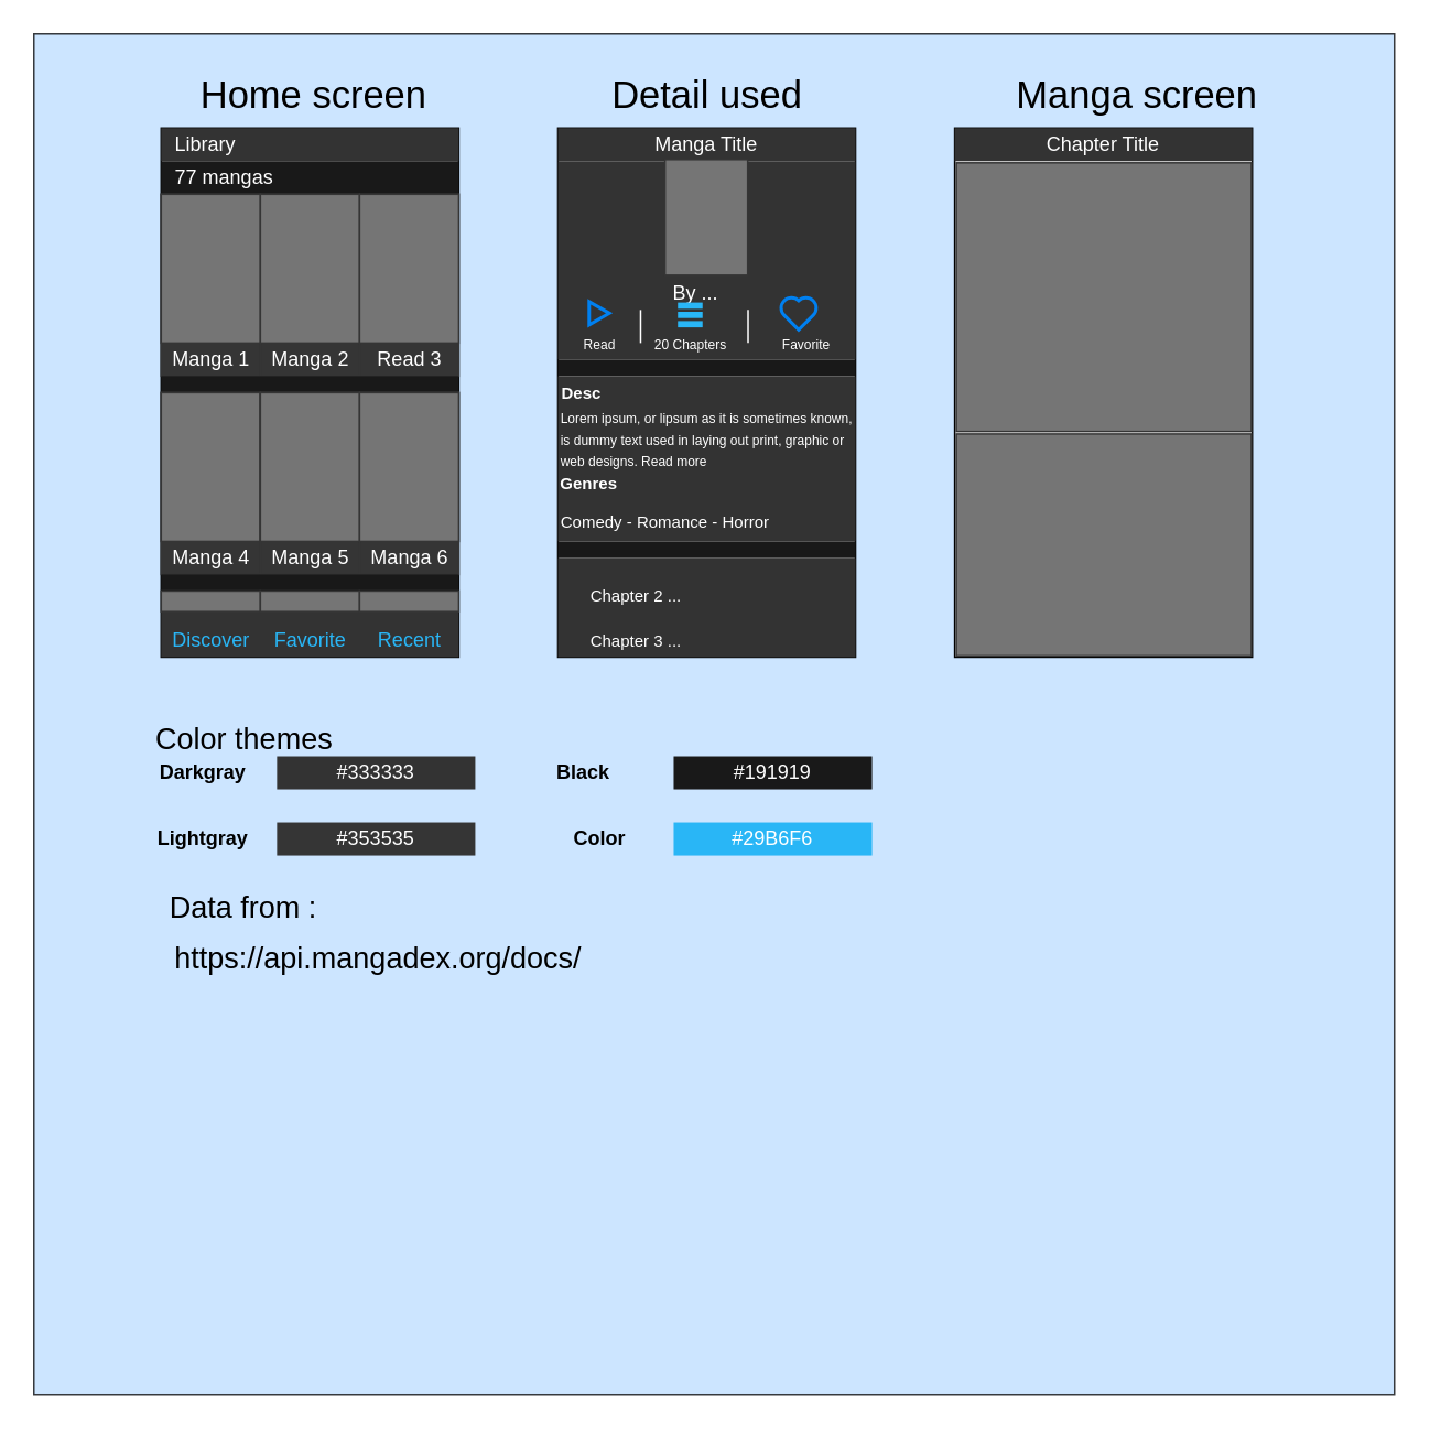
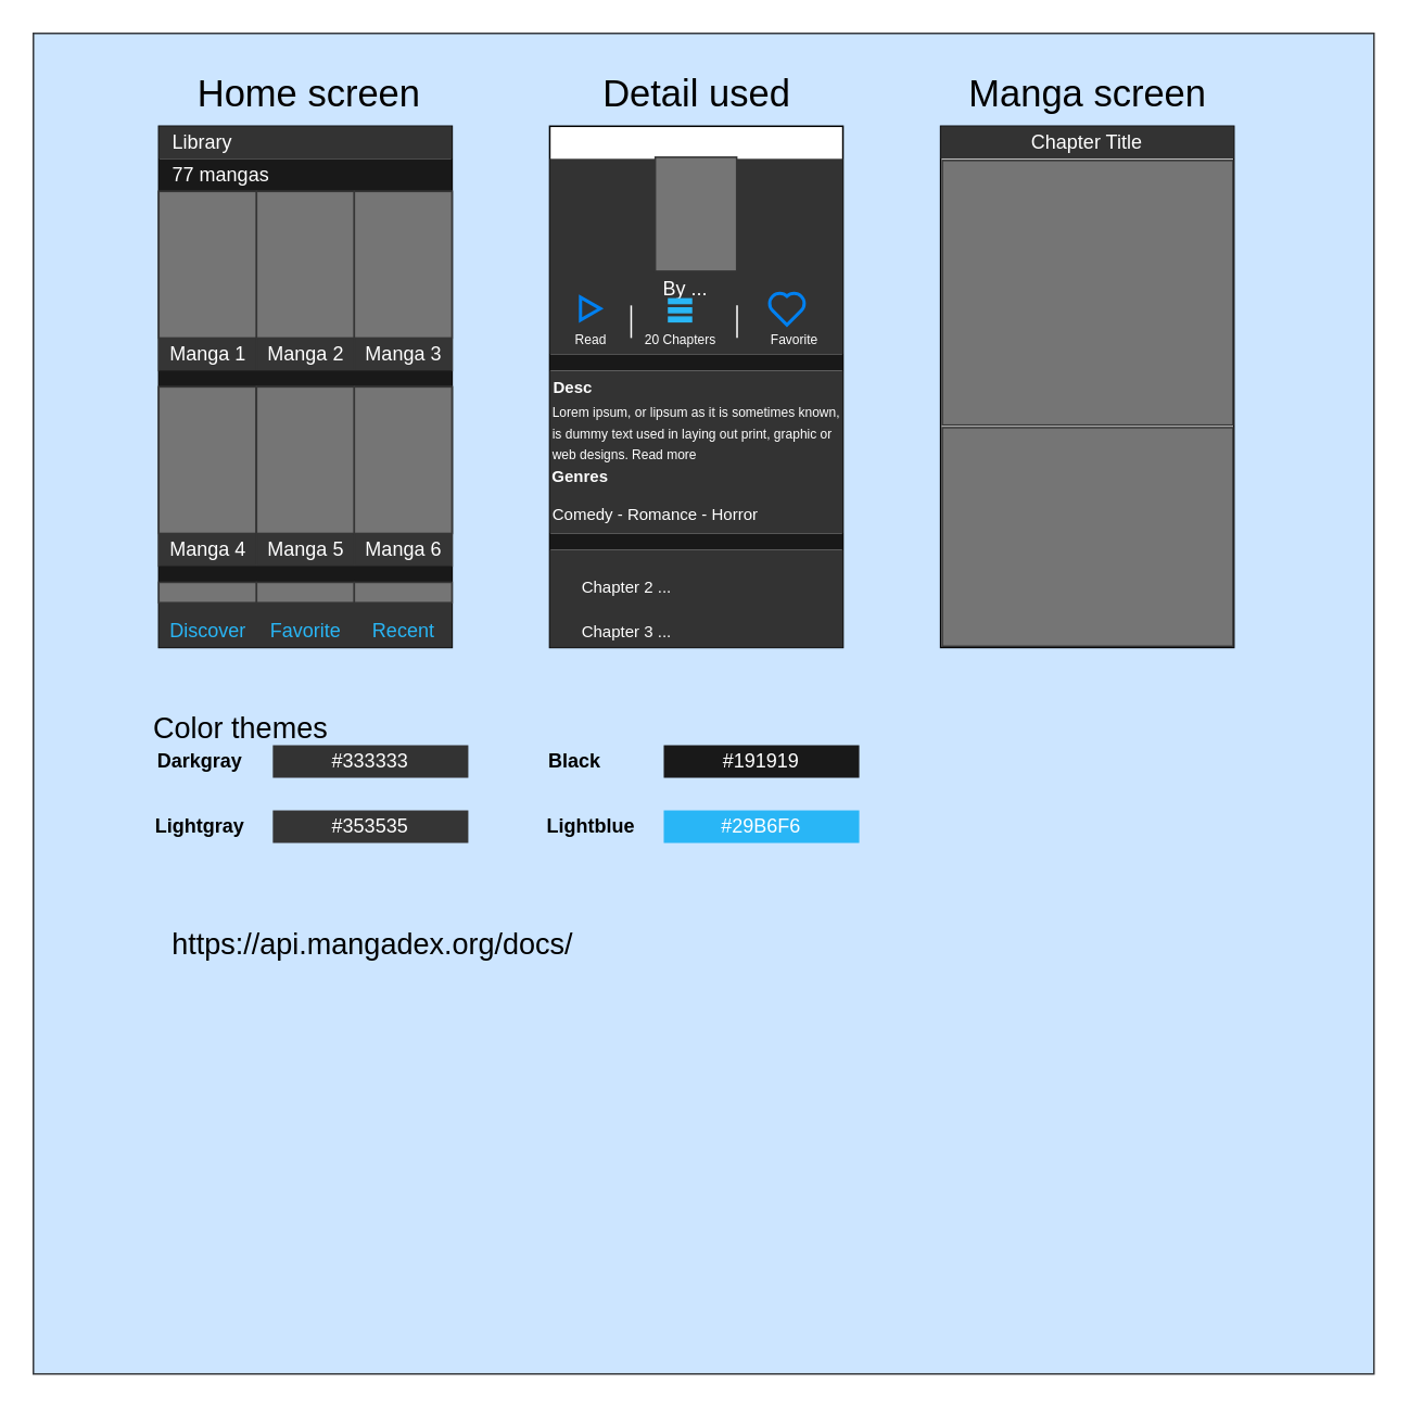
  <mxCell id="0" />
  <mxCell id="1" parent="0" />
  <mxCell id="2" value="" style="whiteSpace=wrap;html=1;aspect=fixed;strokeColor=#36393d;fillColor=#cce5ff;" parent="1" vertex="1"><mxGeometry x="20" y="20" width="823" height="823" as="geometry" /></mxCell>
  <mxCell id="3" value="" style="whiteSpace=wrap;html=1;" parent="1" vertex="1"><mxGeometry x="97" y="77" width="180" height="320" as="geometry" /></mxCell>
  <mxCell id="4" value="&lt;font style=&quot;font-size: 23px&quot;&gt;Home screen&lt;/font&gt;" style="text;html=1;align=center;verticalAlign=middle;resizable=0;points=[];autosize=1;fontColor=#000000;" parent="1" vertex="1"><mxGeometry x="114" y="47" width="150" height="20" as="geometry" /></mxCell>
  <mxCell id="5" value="" style="whiteSpace=wrap;html=1;fillColor=#FFFFFF;strokeColor=none;" parent="1" vertex="1"><mxGeometry x="337" y="77" width="180" height="320" as="geometry" /></mxCell>
  <mxCell id="6" value="&lt;font style=&quot;font-size: 23px&quot;&gt;Detail used&lt;/font&gt;" style="text;html=1;align=center;verticalAlign=middle;resizable=0;points=[];autosize=1;fontColor=#000000;" parent="1" vertex="1"><mxGeometry x="352" y="47" width="150" height="20" as="geometry" /></mxCell>
  <mxCell id="7" value="" style="whiteSpace=wrap;html=1;fillColor=#FFFFFF;" parent="1" vertex="1"><mxGeometry x="577" y="77" width="180" height="320" as="geometry" /></mxCell>
- <mxCell id="8" value="&lt;font style=&quot;font-size: 23px&quot;&gt;Manga screen&lt;/font&gt;" style="text;html=1;align=center;verticalAlign=middle;resizable=0;points=[];autosize=1;fontColor=#000000;" parent="1" vertex="1"><mxGeometry x="607" y="47" width="160" height="20" as="geometry" /></mxCell>
+ <mxCell id="8" value="&lt;font style=&quot;font-size: 23px&quot;&gt;Manga screen&lt;/font&gt;" style="text;html=1;align=center;verticalAlign=middle;resizable=0;points=[];autosize=1;fontColor=#000000;" parent="1" vertex="1"><mxGeometry x="587" y="47" width="160" height="20" as="geometry" /></mxCell>
  <mxCell id="9" value="&lt;font style=&quot;font-size: 18px&quot;&gt;Color themes&lt;/font&gt;" style="text;html=1;align=center;verticalAlign=middle;resizable=0;points=[];autosize=1;fontColor=#000000;" parent="1" vertex="1"><mxGeometry x="87" y="437" width="120" height="20" as="geometry" /></mxCell>
  <mxCell id="10" value="&lt;b&gt;Darkgray&lt;/b&gt;" style="text;html=1;align=center;verticalAlign=middle;resizable=0;points=[];autosize=1;fontColor=#000000;" parent="1" vertex="1"><mxGeometry x="87" y="457" width="70" height="20" as="geometry" /></mxCell>
  <mxCell id="11" value="&lt;font color=&quot;#ffffff&quot;&gt;#353535&lt;/font&gt;" style="whiteSpace=wrap;html=1;fillColor=#353535;strokeColor=none;" parent="1" vertex="1"><mxGeometry x="167" y="497" width="120" height="20" as="geometry" /></mxCell>
  <mxCell id="12" value="&lt;b&gt;Lightgray&lt;/b&gt;" style="text;html=1;align=center;verticalAlign=middle;resizable=0;points=[];autosize=1;fontColor=#000000;" parent="1" vertex="1"><mxGeometry x="87" y="497" width="70" height="20" as="geometry" /></mxCell>
  <mxCell id="13" value="&lt;font color=&quot;#ffffff&quot;&gt;#333333&lt;/font&gt;" style="whiteSpace=wrap;html=1;fillColor=#333333;strokeColor=none;" parent="1" vertex="1"><mxGeometry x="167" y="457" width="120" height="20" as="geometry" /></mxCell>
  <mxCell id="14" value="&lt;font color=&quot;#ffffff&quot;&gt;#191919&lt;/font&gt;" style="whiteSpace=wrap;html=1;fillColor=#191919;strokeColor=none;" parent="1" vertex="1"><mxGeometry x="407" y="457" width="120" height="20" as="geometry" /></mxCell>
  <mxCell id="15" value="&lt;b&gt;Black&lt;/b&gt;" style="text;html=1;align=center;verticalAlign=middle;resizable=0;points=[];autosize=1;fontColor=#000000;" parent="1" vertex="1"><mxGeometry x="327" y="457" width="50" height="20" as="geometry" /></mxCell>
- <mxCell id="16" value="&lt;b&gt;Color&lt;/b&gt;" style="text;html=1;align=center;verticalAlign=middle;resizable=0;points=[];autosize=1;fontColor=#000000;" parent="1" vertex="1"><mxGeometry x="327" y="497" width="70" height="20" as="geometry" /></mxCell>
+ <mxCell id="16" value="&lt;b&gt;Lightblue&lt;/b&gt;" style="text;html=1;align=center;verticalAlign=middle;resizable=0;points=[];autosize=1;fontColor=#000000;" parent="1" vertex="1"><mxGeometry x="327" y="497" width="70" height="20" as="geometry" /></mxCell>
  <mxCell id="17" value="&lt;font color=&quot;#ffffff&quot;&gt;#29B6F6&lt;/font&gt;" style="whiteSpace=wrap;html=1;fillColor=#29b6f6;strokeColor=none;" parent="1" vertex="1"><mxGeometry x="407" y="497" width="120" height="20" as="geometry" /></mxCell>
  <mxCell id="18" value="&lt;font color=&quot;#ffffff&quot;&gt;&amp;nbsp; Library&lt;/font&gt;" style="whiteSpace=wrap;html=1;fillColor=#333333;strokeColor=none;align=left;" parent="1" vertex="1"><mxGeometry x="97" y="77" width="180" height="20" as="geometry" /></mxCell>
  <mxCell id="19" value="" style="whiteSpace=wrap;html=1;fillColor=#333333;strokeColor=none;align=left;" parent="1" vertex="1"><mxGeometry x="97" y="367" width="180" height="30" as="geometry" /></mxCell>
  <mxCell id="20" value="&lt;font color=&quot;#ffffff&quot;&gt;&amp;nbsp; 77 mangas&lt;/font&gt;" style="whiteSpace=wrap;html=1;fillColor=#191919;strokeColor=none;align=left;" parent="1" vertex="1"><mxGeometry x="97" y="97" width="180" height="20" as="geometry" /></mxCell>
  <mxCell id="21" value="" style="whiteSpace=wrap;html=1;labelBackgroundColor=none;strokeColor=#353535;fontColor=none;rotation=90;direction=west;fillColor=#353535;" parent="1" vertex="1"><mxGeometry x="72" y="142" width="110" height="60" as="geometry" /></mxCell>
  <mxCell id="22" value="" style="whiteSpace=wrap;html=1;labelBackgroundColor=none;strokeColor=#353535;fontColor=none;rotation=90;direction=west;fillColor=#353535;" parent="1" vertex="1"><mxGeometry x="132" y="142" width="110" height="60" as="geometry" /></mxCell>
  <mxCell id="23" value="" style="whiteSpace=wrap;html=1;labelBackgroundColor=none;strokeColor=#353535;fontColor=none;rotation=90;direction=west;fillColor=#353535;" parent="1" vertex="1"><mxGeometry x="192" y="142" width="110" height="60" as="geometry" /></mxCell>
  <mxCell id="24" value="" style="whiteSpace=wrap;html=1;labelBackgroundColor=none;strokeColor=#353535;fontColor=none;rotation=90;fillColor=#757575;" parent="1" vertex="1"><mxGeometry x="82" y="132" width="90" height="60" as="geometry" /></mxCell>
  <mxCell id="25" value="" style="whiteSpace=wrap;html=1;labelBackgroundColor=none;strokeColor=#353535;fontColor=none;rotation=90;fillColor=#757575;" parent="1" vertex="1"><mxGeometry x="142" y="132" width="90" height="60" as="geometry" /></mxCell>
  <mxCell id="26" value="" style="whiteSpace=wrap;html=1;labelBackgroundColor=none;strokeColor=#353535;fontColor=none;rotation=90;fillColor=#757575;" parent="1" vertex="1"><mxGeometry x="202" y="132" width="90" height="60" as="geometry" /></mxCell>
  <mxCell id="27" value="&lt;font color=&quot;#ffffff&quot;&gt;Manga 2&lt;/font&gt;" style="text;html=1;align=center;verticalAlign=middle;resizable=0;points=[];autosize=1;fontColor=none;" parent="1" vertex="1"><mxGeometry x="157" y="207" width="60" height="20" as="geometry" /></mxCell>
- <mxCell id="28" value="&lt;font color=&quot;#ffffff&quot;&gt;Read 3&lt;/font&gt;" style="text;html=1;align=center;verticalAlign=middle;resizable=0;points=[];autosize=1;fontColor=none;" parent="1" vertex="1"><mxGeometry x="217" y="207" width="60" height="20" as="geometry" /></mxCell>
+ <mxCell id="28" value="&lt;font color=&quot;#ffffff&quot;&gt;Manga 3&lt;/font&gt;" style="text;html=1;align=center;verticalAlign=middle;resizable=0;points=[];autosize=1;fontColor=none;" parent="1" vertex="1"><mxGeometry x="217" y="207" width="60" height="20" as="geometry" /></mxCell>
  <mxCell id="29" value="" style="whiteSpace=wrap;html=1;fillColor=#191919;strokeColor=none;" parent="1" vertex="1"><mxGeometry x="97" y="227" width="180" height="10" as="geometry" /></mxCell>
  <mxCell id="30" value="" style="whiteSpace=wrap;html=1;labelBackgroundColor=none;strokeColor=#353535;fontColor=none;rotation=90;direction=west;fillColor=#353535;" parent="1" vertex="1"><mxGeometry x="72" y="262" width="110" height="60" as="geometry" /></mxCell>
  <mxCell id="31" value="" style="whiteSpace=wrap;html=1;labelBackgroundColor=none;strokeColor=#353535;fontColor=none;rotation=90;fillColor=#757575;" parent="1" vertex="1"><mxGeometry x="82" y="252" width="90" height="60" as="geometry" /></mxCell>
  <mxCell id="32" value="" style="whiteSpace=wrap;html=1;labelBackgroundColor=none;strokeColor=#353535;fontColor=none;rotation=90;fillColor=#757575;" parent="1" vertex="1"><mxGeometry x="142" y="252" width="90" height="60" as="geometry" /></mxCell>
  <mxCell id="33" value="" style="whiteSpace=wrap;html=1;labelBackgroundColor=none;strokeColor=#353535;fontColor=none;rotation=90;direction=west;fillColor=#353535;" parent="1" vertex="1"><mxGeometry x="132" y="262" width="110" height="60" as="geometry" /></mxCell>
  <mxCell id="34" value="" style="whiteSpace=wrap;html=1;labelBackgroundColor=none;strokeColor=#353535;fontColor=none;rotation=90;fillColor=#757575;" parent="1" vertex="1"><mxGeometry x="202" y="252" width="90" height="60" as="geometry" /></mxCell>
  <mxCell id="35" value="" style="whiteSpace=wrap;html=1;labelBackgroundColor=none;strokeColor=#353535;fontColor=none;rotation=90;direction=west;fillColor=#353535;" parent="1" vertex="1"><mxGeometry x="192" y="262" width="110" height="60" as="geometry" /></mxCell>
  <mxCell id="36" value="" style="whiteSpace=wrap;html=1;labelBackgroundColor=none;strokeColor=#353535;fontColor=none;rotation=90;fillColor=#757575;" parent="1" vertex="1"><mxGeometry x="142" y="252" width="90" height="60" as="geometry" /></mxCell>
  <mxCell id="37" value="" style="whiteSpace=wrap;html=1;labelBackgroundColor=none;strokeColor=#353535;fontColor=none;rotation=90;fillColor=#757575;" parent="1" vertex="1"><mxGeometry x="202" y="252" width="90" height="60" as="geometry" /></mxCell>
  <mxCell id="38" value="&lt;font color=&quot;#ffffff&quot;&gt;Manga 1&lt;/font&gt;" style="text;html=1;align=center;verticalAlign=middle;resizable=0;points=[];autosize=1;fontColor=none;" parent="1" vertex="1"><mxGeometry x="97" y="207" width="60" height="20" as="geometry" /></mxCell>
  <mxCell id="39" value="" style="whiteSpace=wrap;html=1;fillColor=#191919;strokeColor=none;" parent="1" vertex="1"><mxGeometry x="97" y="347" width="180" height="10" as="geometry" /></mxCell>
  <mxCell id="40" value="" style="whiteSpace=wrap;html=1;labelBackgroundColor=none;strokeColor=#353535;fontColor=none;rotation=90;fillColor=#757575;" parent="1" vertex="1"><mxGeometry x="120.75" y="333.25" width="12.5" height="60" as="geometry" /></mxCell>
  <mxCell id="41" value="" style="whiteSpace=wrap;html=1;labelBackgroundColor=none;strokeColor=#353535;fontColor=none;rotation=90;fillColor=#757575;" parent="1" vertex="1"><mxGeometry x="180.75" y="333.25" width="12.5" height="60" as="geometry" /></mxCell>
  <mxCell id="42" value="" style="whiteSpace=wrap;html=1;labelBackgroundColor=none;strokeColor=#353535;fontColor=none;rotation=90;fillColor=#757575;" parent="1" vertex="1"><mxGeometry x="240.75" y="333.25" width="12.5" height="60" as="geometry" /></mxCell>
  <mxCell id="43" value="&lt;font color=&quot;#ffffff&quot;&gt;Manga 4&lt;/font&gt;" style="text;html=1;align=center;verticalAlign=middle;resizable=0;points=[];autosize=1;fontColor=none;" parent="1" vertex="1"><mxGeometry x="97" y="327" width="60" height="20" as="geometry" /></mxCell>
  <mxCell id="44" value="&lt;font color=&quot;#ffffff&quot;&gt;Manga 5&lt;/font&gt;" style="text;html=1;align=center;verticalAlign=middle;resizable=0;points=[];autosize=1;fontColor=none;" parent="1" vertex="1"><mxGeometry x="157" y="327" width="60" height="20" as="geometry" /></mxCell>
  <mxCell id="45" value="&lt;font color=&quot;#ffffff&quot;&gt;Manga 6&lt;/font&gt;" style="text;html=1;align=center;verticalAlign=middle;resizable=0;points=[];autosize=1;fontColor=none;" parent="1" vertex="1"><mxGeometry x="217" y="327" width="60" height="20" as="geometry" /></mxCell>
  <mxCell id="46" value="&lt;font color=&quot;#29b6f6&quot;&gt;Discover&lt;/font&gt;" style="text;html=1;align=center;verticalAlign=middle;resizable=0;points=[];autosize=1;fontColor=none;" parent="1" vertex="1"><mxGeometry x="97" y="377" width="60" height="20" as="geometry" /></mxCell>
  <mxCell id="47" value="&lt;font color=&quot;#29b6f6&quot;&gt;Favorite&lt;/font&gt;" style="text;html=1;align=center;verticalAlign=middle;resizable=0;points=[];autosize=1;fontColor=none;" parent="1" vertex="1"><mxGeometry x="157" y="377" width="60" height="20" as="geometry" /></mxCell>
  <mxCell id="48" value="&lt;font color=&quot;#29b6f6&quot;&gt;Recent&lt;/font&gt;" style="text;html=1;align=center;verticalAlign=middle;resizable=0;points=[];autosize=1;fontColor=none;" parent="1" vertex="1"><mxGeometry x="222" y="377" width="50" height="20" as="geometry" /></mxCell>
- <mxCell id="49" value="&lt;font style=&quot;font-size: 18px&quot;&gt;Data from :&amp;nbsp;&lt;/font&gt;" style="text;html=1;align=center;verticalAlign=middle;resizable=0;points=[];autosize=1;fontColor=#000000;" parent="1" vertex="1"><mxGeometry x="97" y="539" width="104" height="20" as="geometry" /></mxCell>
  <mxCell id="50" value="&lt;span style=&quot;font-size: 18px&quot;&gt;https://api.mangadex.org/docs/&lt;/span&gt;" style="text;html=1;align=center;verticalAlign=middle;resizable=0;points=[];autosize=1;fontColor=#000000;" parent="1" vertex="1"><mxGeometry x="99.88" y="570" width="256" height="20" as="geometry" /></mxCell>
  <mxCell id="51" value="" style="rounded=0;whiteSpace=wrap;html=1;" parent="1" vertex="1"><mxGeometry x="337" y="77" width="180" height="320" as="geometry" /></mxCell>
- <mxCell id="52" value="&lt;font color=&quot;#ffffff&quot;&gt;Manga Title&lt;/font&gt;" style="rounded=0;whiteSpace=wrap;html=1;fillColor=#333333;strokeColor=none;align=center;" parent="1" vertex="1"><mxGeometry x="337" y="77" width="180" height="20" as="geometry" /></mxCell>
  <mxCell id="53" value="" style="rounded=0;whiteSpace=wrap;html=1;fillColor=#333333;strokeColor=none;align=left;" parent="1" vertex="1"><mxGeometry x="337" y="97" width="180" height="120" as="geometry" /></mxCell>
  <mxCell id="54" value="&lt;font color=&quot;#ffffff&quot;&gt;By ...&lt;/font&gt;" style="text;html=1;align=center;verticalAlign=middle;resizable=0;points=[];autosize=1;" parent="1" vertex="1"><mxGeometry x="400" y="167" width="40" height="20" as="geometry" /></mxCell>
  <mxCell id="55" value="" style="html=1;verticalLabelPosition=bottom;align=center;labelBackgroundColor=#ffffff;verticalAlign=top;strokeWidth=2;strokeColor=#0080F0;shadow=0;dashed=0;shape=mxgraph.ios7.icons.play;fillColor=none;" parent="1" vertex="1"><mxGeometry x="355.88" y="182" width="12.25" height="14" as="geometry" /></mxCell>
  <mxCell id="56" value="&lt;font color=&quot;#ffffff&quot; style=&quot;font-size: 8px&quot;&gt;Read&lt;/font&gt;" style="text;html=1;align=center;verticalAlign=middle;resizable=0;points=[];autosize=1;" parent="1" vertex="1"><mxGeometry x="347" y="197" width="30" height="20" as="geometry" /></mxCell>
  <mxCell id="57" value="" style="rounded=0;whiteSpace=wrap;html=1;labelBackgroundColor=none;strokeColor=#353535;fontColor=none;rotation=90;fillColor=#757575;" parent="1" vertex="1"><mxGeometry x="391.77" y="106" width="70" height="50" as="geometry" /></mxCell>
  <mxCell id="58" value="" style="endArrow=none;html=1;strokeColor=#FFFFFF;" parent="1" edge="1"><mxGeometry width="50" height="50" relative="1" as="geometry"><mxPoint x="387" y="207" as="sourcePoint" /><mxPoint x="387" y="187" as="targetPoint" /></mxGeometry></mxCell>
  <mxCell id="59" value="" style="shape=parallelMarker;direction=south;html=1;outlineConnect=0;labelBackgroundColor=none;sketch=0;fillColor=none;fontColor=#C847FF;strokeColor=#29B6F6;" parent="1" vertex="1"><mxGeometry x="410" y="183" width="14" height="14" as="geometry" /></mxCell>
  <mxCell id="60" value="&lt;font color=&quot;#ffffff&quot; style=&quot;font-size: 8px&quot;&gt;20 Chapters&lt;/font&gt;" style="text;html=1;align=center;verticalAlign=middle;resizable=0;points=[];autosize=1;" parent="1" vertex="1"><mxGeometry x="387" y="197" width="60" height="20" as="geometry" /></mxCell>
  <mxCell id="61" value="" style="endArrow=none;html=1;strokeColor=#FFFFFF;" parent="1" edge="1"><mxGeometry width="50" height="50" relative="1" as="geometry"><mxPoint x="452" y="207" as="sourcePoint" /><mxPoint x="452" y="187" as="targetPoint" /></mxGeometry></mxCell>
  <mxCell id="62" value="" style="html=1;verticalLabelPosition=bottom;align=center;labelBackgroundColor=#ffffff;verticalAlign=top;strokeWidth=2;strokeColor=#0080F0;shadow=0;dashed=0;shape=mxgraph.ios7.icons.heart;sketch=0;fillColor=none;fontColor=#C847FF;" parent="1" vertex="1"><mxGeometry x="471.4" y="179" width="22.42" height="20" as="geometry" /></mxCell>
  <mxCell id="63" value="&lt;font color=&quot;#ffffff&quot; style=&quot;font-size: 8px&quot;&gt;Favorite&lt;/font&gt;" style="text;html=1;align=center;verticalAlign=middle;resizable=0;points=[];autosize=1;" parent="1" vertex="1"><mxGeometry x="467" y="197" width="40" height="20" as="geometry" /></mxCell>
  <mxCell id="64" value="" style="rounded=0;whiteSpace=wrap;html=1;fillColor=#191919;strokeColor=none;align=left;" parent="1" vertex="1"><mxGeometry x="337" y="217" width="180" height="10" as="geometry" /></mxCell>
  <mxCell id="65" value="" style="rounded=0;whiteSpace=wrap;html=1;fillColor=#333333;strokeColor=none;align=left;" parent="1" vertex="1"><mxGeometry x="337" y="227" width="180" height="100" as="geometry" /></mxCell>
  <mxCell id="66" value="" style="rounded=0;whiteSpace=wrap;html=1;fillColor=#333333;strokeColor=none;align=left;" parent="1" vertex="1"><mxGeometry x="337" y="337" width="180" height="60" as="geometry" /></mxCell>
  <mxCell id="67" value="" style="rounded=0;whiteSpace=wrap;html=1;fillColor=#191919;strokeColor=none;align=left;" parent="1" vertex="1"><mxGeometry x="337" y="327" width="180" height="10" as="geometry" /></mxCell>
  <mxCell id="68" value="&lt;font color=&quot;#ffffff&quot; style=&quot;font-size: 10px&quot;&gt;Chapter 2 ...&lt;/font&gt;" style="text;html=1;align=center;verticalAlign=middle;resizable=0;points=[];autosize=1;fontColor=none;" parent="1" vertex="1"><mxGeometry x="349" y="350" width="70" height="20" as="geometry" /></mxCell>
  <mxCell id="69" value="&lt;font color=&quot;#ffffff&quot; style=&quot;font-size: 10px&quot;&gt;Chapter 3 ...&lt;/font&gt;" style="text;html=1;align=center;verticalAlign=middle;resizable=0;points=[];autosize=1;fontColor=none;" parent="1" vertex="1"><mxGeometry x="349" y="377" width="70" height="20" as="geometry" /></mxCell>
  <mxCell id="70" value="&lt;font color=&quot;#ffffff&quot; style=&quot;font-size: 10px&quot;&gt;&lt;b&gt;Desc&lt;/b&gt;&lt;/font&gt;" style="text;html=1;strokeColor=none;fillColor=none;align=center;verticalAlign=middle;whiteSpace=wrap;rounded=0;labelBackgroundColor=none;sketch=0;fontColor=#C847FF;" parent="1" vertex="1"><mxGeometry x="337" y="227" width="29.09" height="20" as="geometry" /></mxCell>
  <mxCell id="71" value="&lt;font color=&quot;#ffffff&quot; style=&quot;font-size: 8px&quot;&gt;Lorem ipsum, or lipsum as it is sometimes known, is dummy text used in laying out print, graphic or web designs. Read more&lt;/font&gt;" style="text;html=1;strokeColor=none;fillColor=none;align=left;verticalAlign=middle;whiteSpace=wrap;rounded=0;labelBackgroundColor=none;sketch=0;fontColor=#C847FF;fontSize=11;" parent="1" vertex="1"><mxGeometry x="337" y="247" width="179.54" height="35" as="geometry" /></mxCell>
  <mxCell id="72" value="&lt;font color=&quot;#ffffff&quot; style=&quot;font-size: 10px&quot;&gt;&lt;b&gt;Genres&lt;/b&gt;&lt;/font&gt;" style="text;html=1;strokeColor=none;fillColor=none;align=center;verticalAlign=middle;whiteSpace=wrap;rounded=0;labelBackgroundColor=none;sketch=0;fontColor=#C847FF;" parent="1" vertex="1"><mxGeometry x="337" y="282" width="37.96" height="20" as="geometry" /></mxCell>
  <mxCell id="73" value="&lt;font color=&quot;#ffffff&quot; style=&quot;font-size: 10px&quot;&gt;Comedy - Romance - Horror&lt;/font&gt;" style="text;html=1;strokeColor=none;fillColor=none;align=left;verticalAlign=middle;whiteSpace=wrap;rounded=0;labelBackgroundColor=none;sketch=0;fontColor=#C847FF;" parent="1" vertex="1"><mxGeometry x="337" y="302" width="180" height="25" as="geometry" /></mxCell>
  <mxCell id="74" value="&lt;div&gt;&lt;span style=&quot;color: rgb(255 , 255 , 255)&quot;&gt;Chapter Title&lt;/span&gt;&lt;/div&gt;" style="whiteSpace=wrap;html=1;fillColor=#333333;strokeColor=none;align=center;" parent="1" vertex="1"><mxGeometry x="577" y="77" width="180" height="20" as="geometry" /></mxCell>
  <mxCell id="75" value="" style="whiteSpace=wrap;html=1;labelBackgroundColor=none;strokeColor=#353535;fontColor=none;rotation=90;fillColor=#757575;" parent="1" vertex="1"><mxGeometry x="586" y="90" width="162.5" height="178.5" as="geometry" /></mxCell>
  <mxCell id="76" value="" style="whiteSpace=wrap;html=1;labelBackgroundColor=none;strokeColor=#353535;fontColor=none;rotation=90;fillColor=#757575;" parent="1" vertex="1"><mxGeometry x="600.12" y="239.88" width="134.25" height="178.5" as="geometry" /></mxCell>
